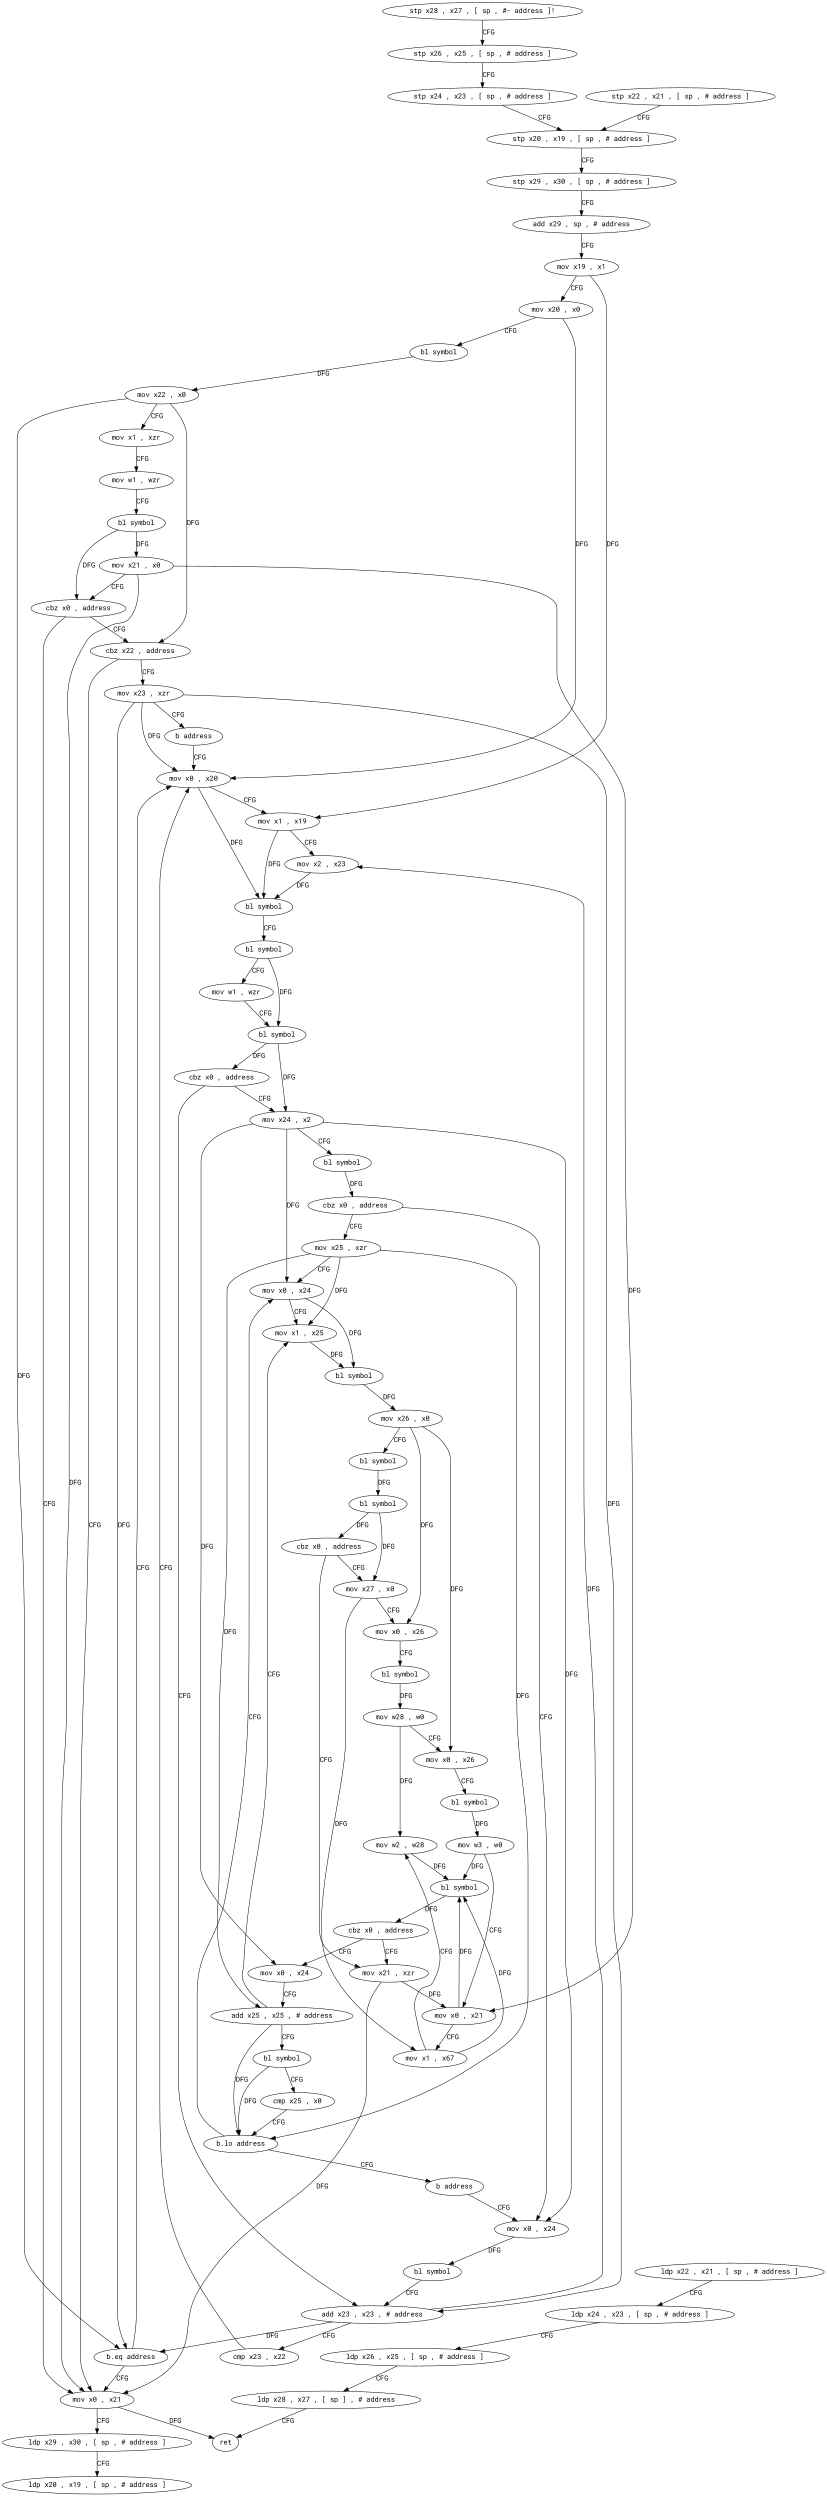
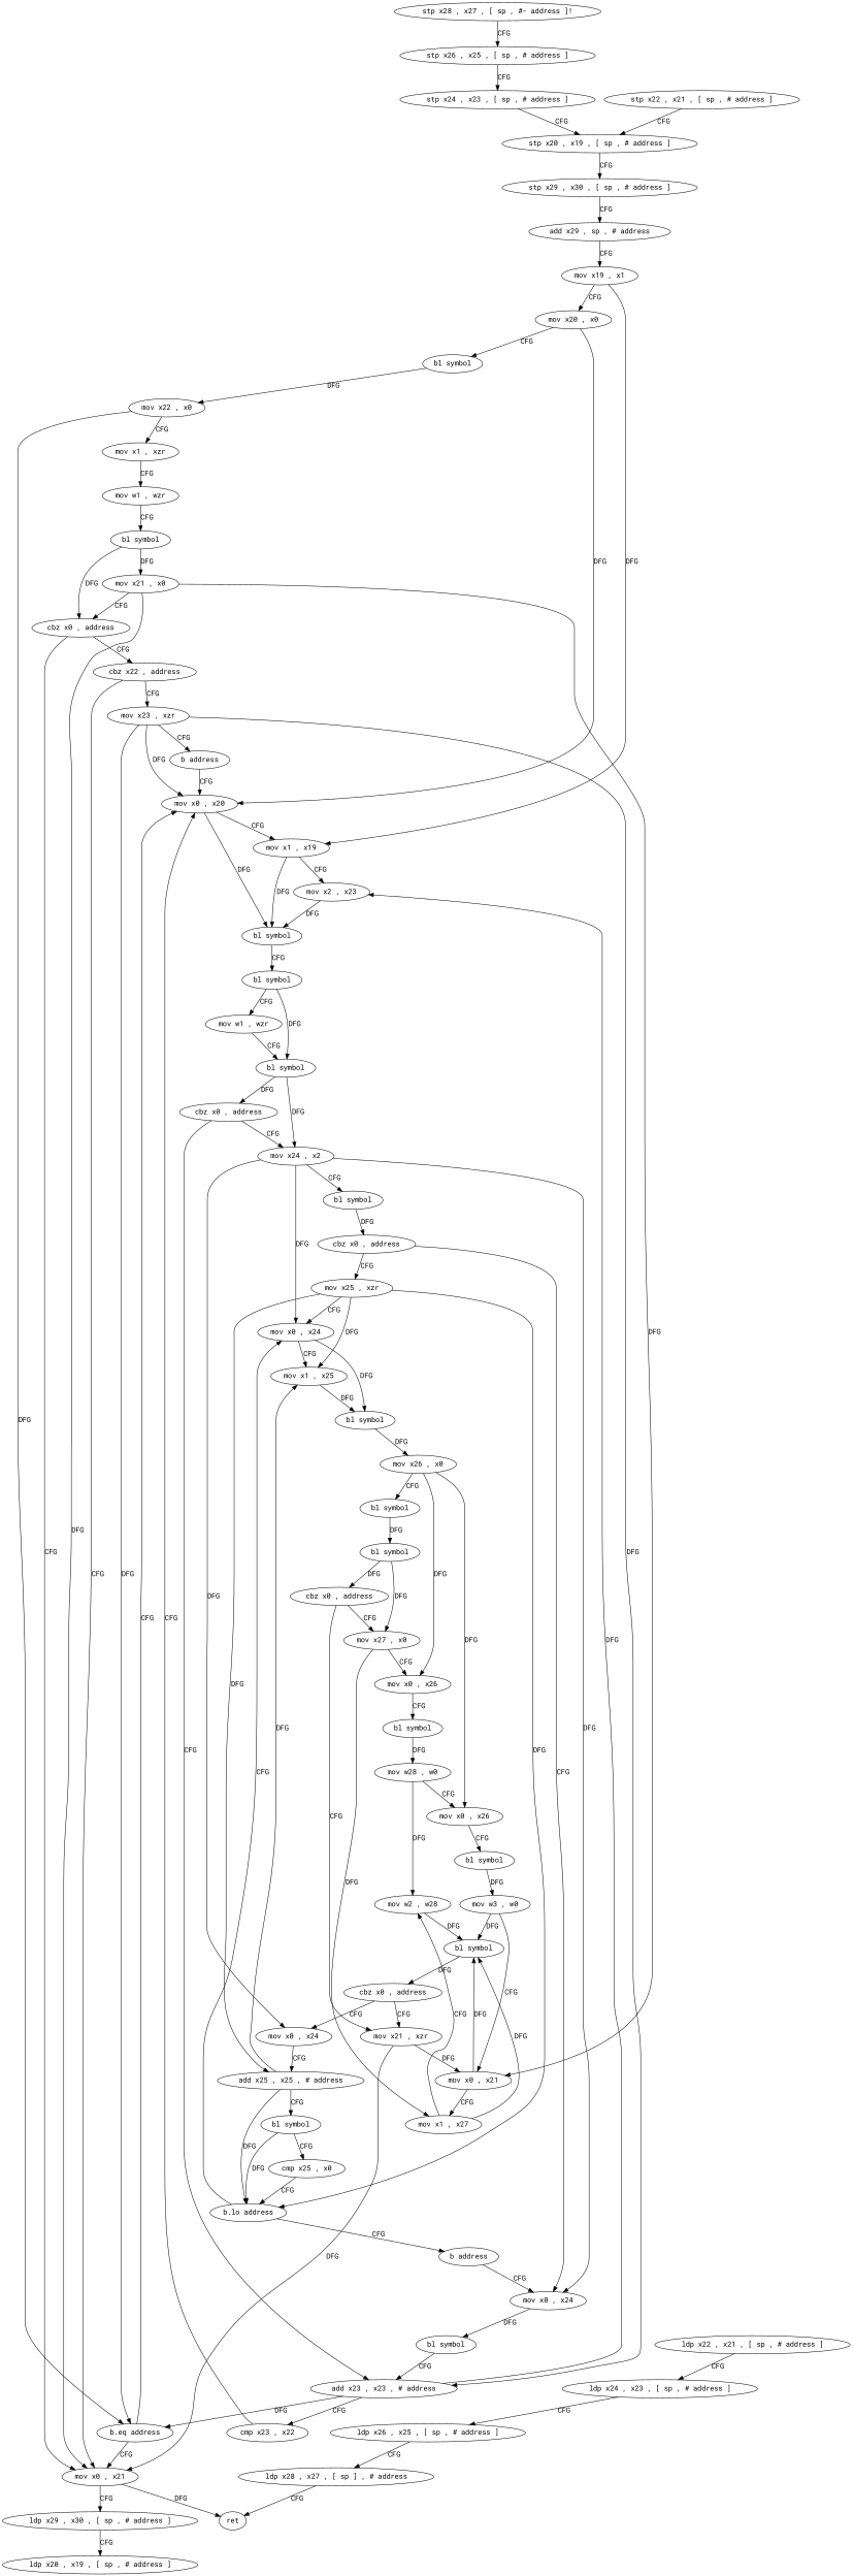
  digraph {
    fontname="Roboto Mono"
    node [fontname="Roboto Mono"]
    edge [fontname="Roboto Mono"]
    n1 [label="stp x28 , x27 , [ sp , #- address ]!"]
    n2 [label="stp x26 , x25 , [ sp , # address ]"]
    n3 [label="stp x24 , x23 , [ sp , # address ]"]
    n4 [label="stp x20 , x19 , [ sp , # address ]"]
    n5 [label="stp x22 , x21 , [ sp , # address ]"]
    n6 [label="stp x29 , x30 , [ sp , # address ]"]
    n7 [label="add x29 , sp , # address"]
    n8 [label="mov x19 , x1"]
    n9 [label="mov x20 , x0"]
    n10 [label="mov x1 , x19"]
    n11 [label="bl symbol"]
    n12 [label="mov x0 , x20"]
    n13 [label="mov x2 , x23"]
    n14 [label="bl symbol"]
    n15 [label="mov x22 , x0"]
    n16 [label="mov x1 , xzr"]
    n17 [label="cbz x22 , address"]
    n18 [label="b.eq address"]
    n19 [label="mov w1 , wzr"]
    n20 [label="mov x0 , x21"]
    n21 [label="mov x23 , xzr"]
    n22 [label="bl symbol"]
    n23 [label="mov x21 , x0"]
    n24 [label="cbz x0 , address"]
    n25 [label="mov x0 , x21"]
    n26 [label="ldp x29 , x30 , [ sp , # address ]"]
    n27 [label=ret]
-   n28 [label="mov x1 , x67"]
+   n28 [label="mov x1 , x27"]
    n29 [label="bl symbol"]
    n30 [label="ldp x20 , x19 , [ sp , # address ]"]
    n31 [label="b address"]
    n32 [label="add x23 , x23 , # address"]
    n33 [label="ldp x22 , x21 , [ sp , # address ]"]
    n34 [label="ldp x24 , x23 , [ sp , # address ]"]
    n35 [label="ldp x26 , x25 , [ sp , # address ]"]
    n36 [label="ldp x28 , x27 , [ sp ] , # address"]
    n37 [label="cmp x23 , x22"]
    n38 [label="bl symbol"]
    n39 [label="mov w1 , wzr"]
    n40 [label="bl symbol"]
    n41 [label="cbz x0 , address"]
    n42 [label="mov x24 , x2"]
    n43 [label="bl symbol"]
    n44 [label="mov x0 , x24"]
    n45 [label="mov x0 , x24"]
    n46 [label="mov x0 , x24"]
    n47 [label="cbz x0 , address"]
    n48 [label="bl symbol"]
    n49 [label="mov x1 , x25"]
    n50 [label="bl symbol"]
    n51 [label="add x25 , x25 , # address"]
    n52 [label="mov x25 , xzr"]
    n53 [label="b.lo address"]
    n54 [label="bl symbol"]
    n55 [label="b address"]
    n56 [label="mov x26 , x0"]
    n57 [label="mov x21 , xzr"]
    n58 [label="mov x27 , x0"]
    n59 [label="mov x0 , x26"]
    n60 [label="bl symbol"]
    n61 [label="mov w2 , w28"]
    n62 [label="mov w28 , w0"]
    n63 [label="mov x0 , x26"]
    n64 [label="bl symbol"]
    n65 [label="mov w3 , w0"]
    n66 [label="cbz x0 , address"]
    n67 [label="cmp x25 , x0"]
    n68 [label="bl symbol"]
    n69 [label="bl symbol"]
    n70 [label="cbz x0 , address"]
    n1 -> n2 [label=CFG]
    n2 -> n3 [label=CFG]
    n3 -> n4 [label=CFG]
    n4 -> n6 [label=CFG]
    n5 -> n4 [label=CFG]
    n6 -> n7 [label=CFG]
    n7 -> n8 [label=CFG]
    n8 -> n9 [label=CFG]
    n8 -> n10 [label=DFG]
    n9 -> n11 [label=CFG]
    n9 -> n12 [label=DFG]
    n10 -> n13 [label=CFG]
    n10 -> n14 [label=DFG]
    n11 -> n15 [label=DFG]
    n12 -> n10 [label=CFG]
    n12 -> n14 [label=DFG]
    n13 -> n14 [label=DFG]
    n14 -> n38 [label=CFG]
    n15 -> n16 [label=CFG]
-   n15 -> n17 [label=DFG]
    n15 -> n18 [label=DFG]
    n16 -> n19 [label=CFG]
    n17 -> n20 [label=CFG]
    n17 -> n21 [label=CFG]
    n18 -> n12 [label=CFG]
    n18 -> n20 [label=CFG]
    n19 -> n22 [label=CFG]
    n20 -> n26 [label=CFG]
    n20 -> n27 [label=DFG]
    n21 -> n12 [label=DFG]
    n21 -> n18 [label=DFG]
    n21 -> n31 [label=CFG]
    n21 -> n32 [label=DFG]
    n22 -> n23 [label=DFG]
    n22 -> n24 [label=DFG]
    n23 -> n20 [label=DFG]
    n23 -> n24 [label=CFG]
    n23 -> n25 [label=DFG]
    n24 -> n17 [label=CFG]
    n24 -> n20 [label=CFG]
    n25 -> n28 [label=CFG]
    n25 -> n29 [label=DFG]
    n26 -> n30 [label=CFG]
    n28 -> n29 [label=DFG]
    n28 -> n61 [label=CFG]
    n29 -> n66 [label=DFG]
    n31 -> n12 [label=CFG]
    n32 -> n13 [label=DFG]
    n32 -> n18 [label=DFG]
    n32 -> n37 [label=CFG]
    n33 -> n34 [label=CFG]
    n34 -> n35 [label=CFG]
    n35 -> n36 [label=CFG]
    n36 -> n27 [label=CFG]
    n37 -> n12 [label=CFG]
    n38 -> n39 [label=CFG]
    n38 -> n40 [label=DFG]
    n39 -> n40 [label=CFG]
    n40 -> n41 [label=DFG]
    n40 -> n42 [label=DFG]
    n41 -> n32 [label=CFG]
    n41 -> n42 [label=CFG]
    n42 -> n43 [label=CFG]
    n42 -> n44 [label=DFG]
    n42 -> n45 [label=DFG]
    n42 -> n46 [label=DFG]
    n43 -> n47 [label=DFG]
    n44 -> n48 [label=DFG]
    n45 -> n49 [label=CFG]
    n45 -> n50 [label=DFG]
    n46 -> n51 [label=CFG]
    n47 -> n44 [label=CFG]
    n47 -> n52 [label=CFG]
    n48 -> n32 [label=CFG]
    n49 -> n50 [label=DFG]
    n50 -> n56 [label=DFG]
-   n51 -> n49 [label=CFG]
+   n51 -> n49 [label=DFG]
    n51 -> n53 [label=DFG]
    n51 -> n54 [label=CFG]
    n52 -> n45 [label=CFG]
    n52 -> n49 [label=DFG]
    n52 -> n51 [label=DFG]
    n52 -> n53 [label=DFG]
    n53 -> n45 [label=CFG]
    n53 -> n55 [label=CFG]
    n54 -> n53 [label=DFG]
    n54 -> n67 [label=CFG]
    n55 -> n44 [label=CFG]
    n56 -> n59 [label=DFG]
    n56 -> n63 [label=DFG]
    n56 -> n68 [label=CFG]
    n57 -> n20 [label=DFG]
    n57 -> n25 [label=DFG]
    n58 -> n28 [label=DFG]
    n58 -> n59 [label=CFG]
    n59 -> n60 [label=CFG]
    n60 -> n62 [label=DFG]
    n61 -> n29 [label=DFG]
    n62 -> n61 [label=DFG]
    n62 -> n63 [label=CFG]
    n63 -> n64 [label=CFG]
    n64 -> n65 [label=DFG]
    n65 -> n25 [label=CFG]
    n65 -> n29 [label=DFG]
    n66 -> n46 [label=CFG]
    n66 -> n57 [label=CFG]
    n67 -> n53 [label=CFG]
    n68 -> n69 [label=DFG]
    n69 -> n58 [label=DFG]
    n69 -> n70 [label=DFG]
    n70 -> n57 [label=CFG]
    n70 -> n58 [label=CFG]
  }
